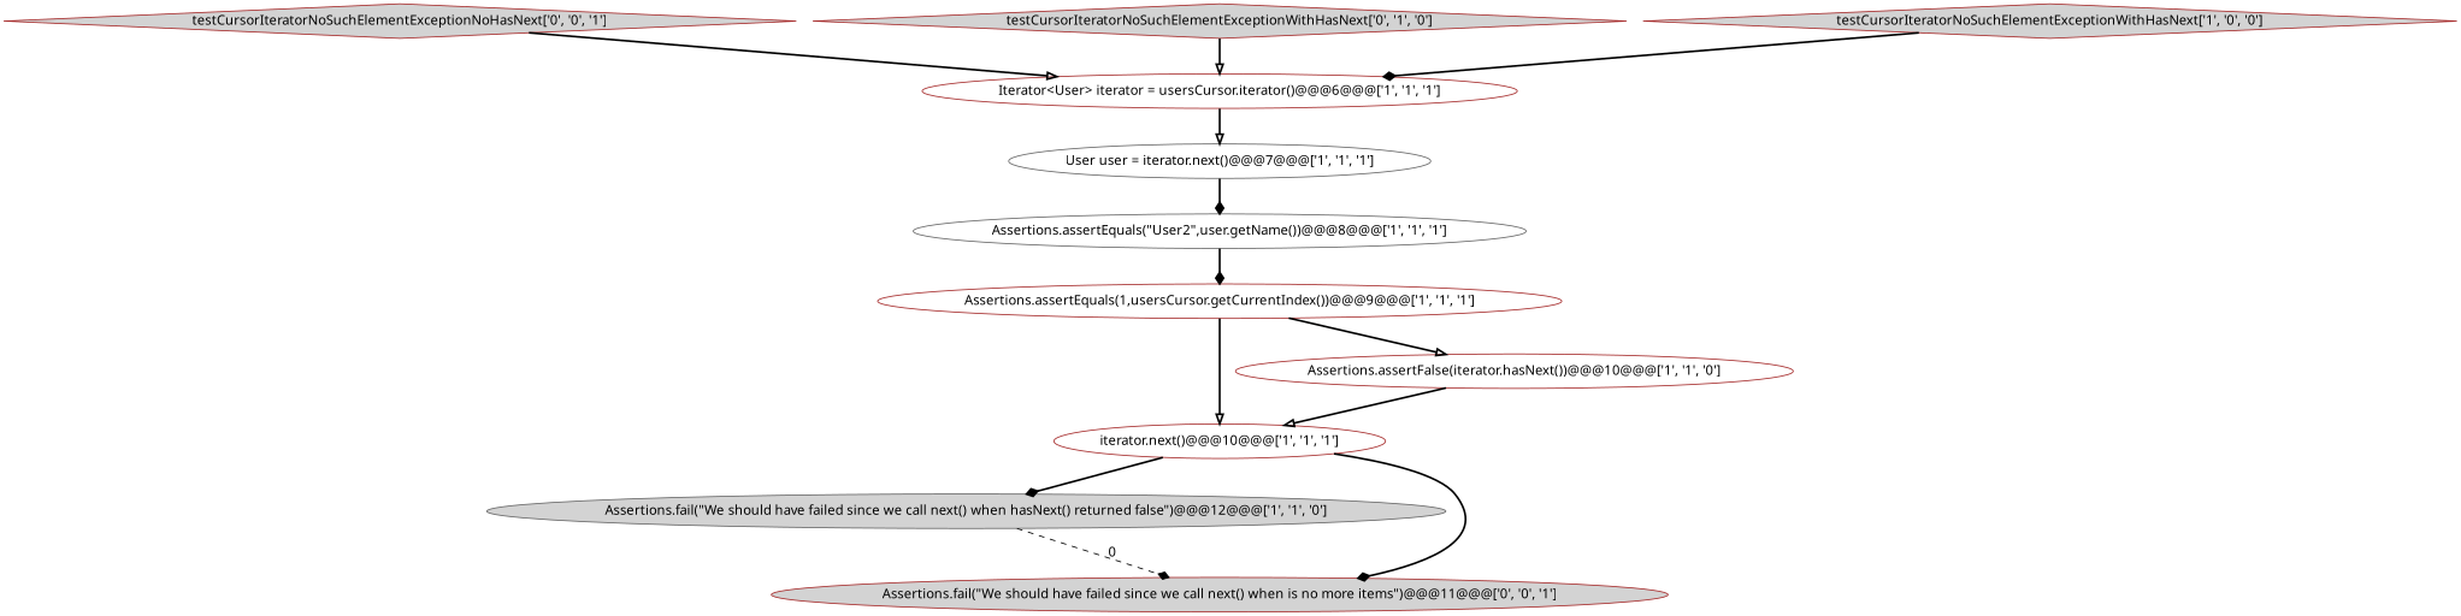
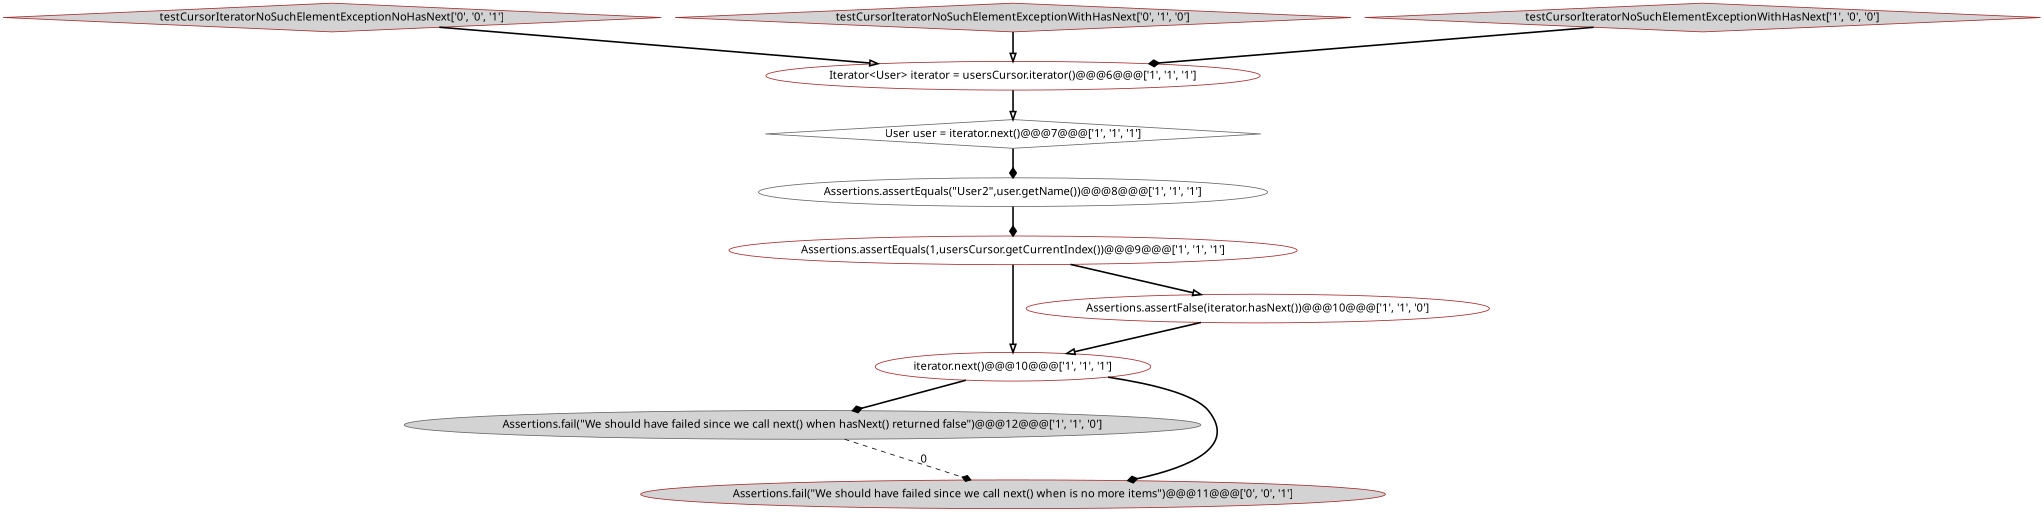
  digraph {
    fontname="Noto Sans"
    node [fillcolor=white shape=ellipse style=filled color=brown fontname="Noto Sans"]
    edge [style=bold arrowhead=diamond fontname="Noto Sans"]
    n1 [label="iterator.next()@@@10@@@['1', '1', '1']"]
    n2 [fillcolor=lightgray label="Assertions.fail(\"We should have failed since we call next() when hasNext() returned false\")@@@12@@@['1', '1', '0']" color=gray40]
    n3 [fillcolor=lightgray label="Assertions.fail(\"We should have failed since we call next() when is no more items\")@@@11@@@['0', '0', '1']"]
    n4 [fillcolor=lightgray label="testCursorIteratorNoSuchElementExceptionNoHasNext['0', '0', '1']" shape=diamond]
    n5 [label="Iterator<User> iterator = usersCursor.iterator()@@@6@@@['1', '1', '1']"]
-   n6 [label="User user = iterator.next()@@@7@@@['1', '1', '1']" color=gray40]
+   n6 [label="User user = iterator.next()@@@7@@@['1', '1', '1']" shape=diamond color=gray40]
    n7 [fillcolor=lightgray label="testCursorIteratorNoSuchElementExceptionWithHasNext['0', '1', '0']" shape=diamond]
    n8 [fillcolor=lightgray label="testCursorIteratorNoSuchElementExceptionWithHasNext['1', '0', '0']" shape=diamond]
    n9 [label="Assertions.assertEquals(\"User2\",user.getName())@@@8@@@['1', '1', '1']" color=gray40]
    n10 [label="Assertions.assertFalse(iterator.hasNext())@@@10@@@['1', '1', '0']"]
    n11 [label="Assertions.assertEquals(1,usersCursor.getCurrentIndex())@@@9@@@['1', '1', '1']"]
    n1 -> n2
    n1 -> n3
    n2 -> n3 [label=0 style=dashed]
    n4 -> n5 [arrowhead=onormal]
    n5 -> n6 [arrowhead=onormal]
    n6 -> n9
    n7 -> n5 [arrowhead=onormal]
    n8 -> n5
    n9 -> n11
    n10 -> n1 [arrowhead=onormal]
    n11 -> n1 [arrowhead=onormal]
    n11 -> n10 [arrowhead=onormal]
  }
